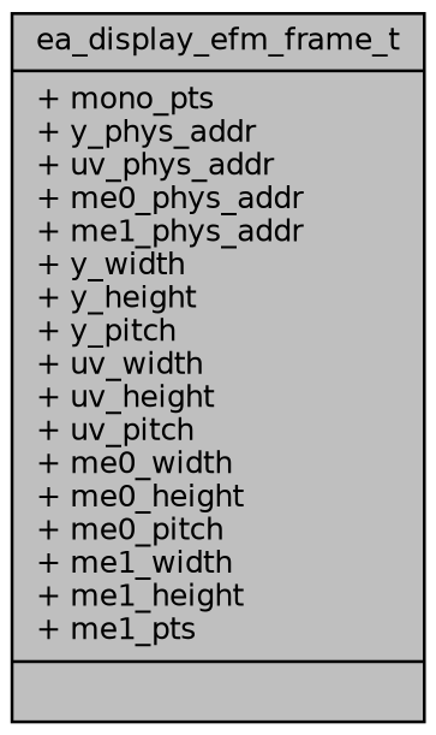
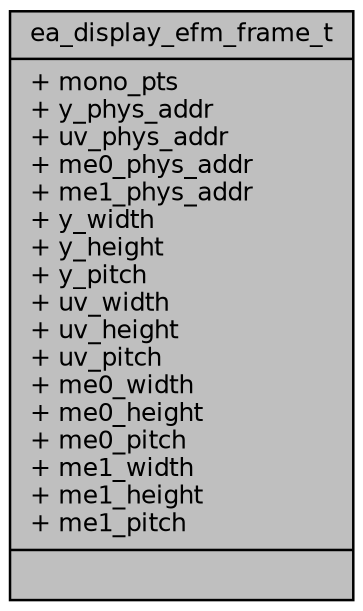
  digraph {
-   n1 [color=black fillcolor=grey75 fontcolor=black fontname=Helvetica fontsize=10 height=0.2 label="{ea_display_efm_frame_t\n|+ mono_pts\l+ y_phys_addr\l+ uv_phys_addr\l+ me0_phys_addr\l+ me1_phys_addr\l+ y_width\l+ y_height\l+ y_pitch\l+ uv_width\l+ uv_height\l+ uv_pitch\l+ me0_width\l+ me0_height\l+ me0_pitch\l+ me1_width\l+ me1_height\l+ me1_pts\l|}" shape=record style=filled width=0.4]
+   n1 [color=black fillcolor=grey75 fontcolor=black fontname=Helvetica fontsize=10 height=0.2 label="{ea_display_efm_frame_t\n|+ mono_pts\l+ y_phys_addr\l+ uv_phys_addr\l+ me0_phys_addr\l+ me1_phys_addr\l+ y_width\l+ y_height\l+ y_pitch\l+ uv_width\l+ uv_height\l+ uv_pitch\l+ me0_width\l+ me0_height\l+ me0_pitch\l+ me1_width\l+ me1_height\l+ me1_pitch\l|}" shape=record style=filled width=0.4]
  }
